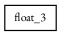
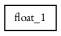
  digraph {
    rankdir=LR
    fontname="EB Garamond"
-   n1 [color=black fillcolor=white fontname="EB Garamond" fontsize=10 height=0.2 label=float_3 shape=record style=filled width=0.4]
+   n1 [color=black fillcolor=white fontname="EB Garamond" fontsize=10 height=0.2 label=float_1 shape=record style=filled width=0.4]
  }
